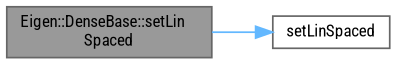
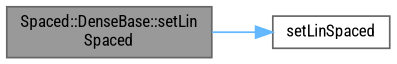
  digraph {
    rankdir=LR
    fontname="Roboto Condensed"
    node [fontname="Roboto Condensed" fontsize=10 shape=box style=filled]
-   n1 [color=gray40 fillcolor=grey60 fontcolor=black height=0.2 label="Eigen::DenseBase::setLin\lSpaced" width=0.4]
+   n1 [color=gray40 fillcolor=grey60 fontcolor=black height=0.2 label="Spaced::DenseBase::setLin\lSpaced" width=0.4]
    n2 [color=grey40 fillcolor=white height=0.2 label=setLinSpaced width=0.4]
    n1 -> n2 [color=steelblue1 fontname="Roboto Condensed" fontsize=10 labelfontname=Helvetica labelfontsize=10 style=solid]
  }
